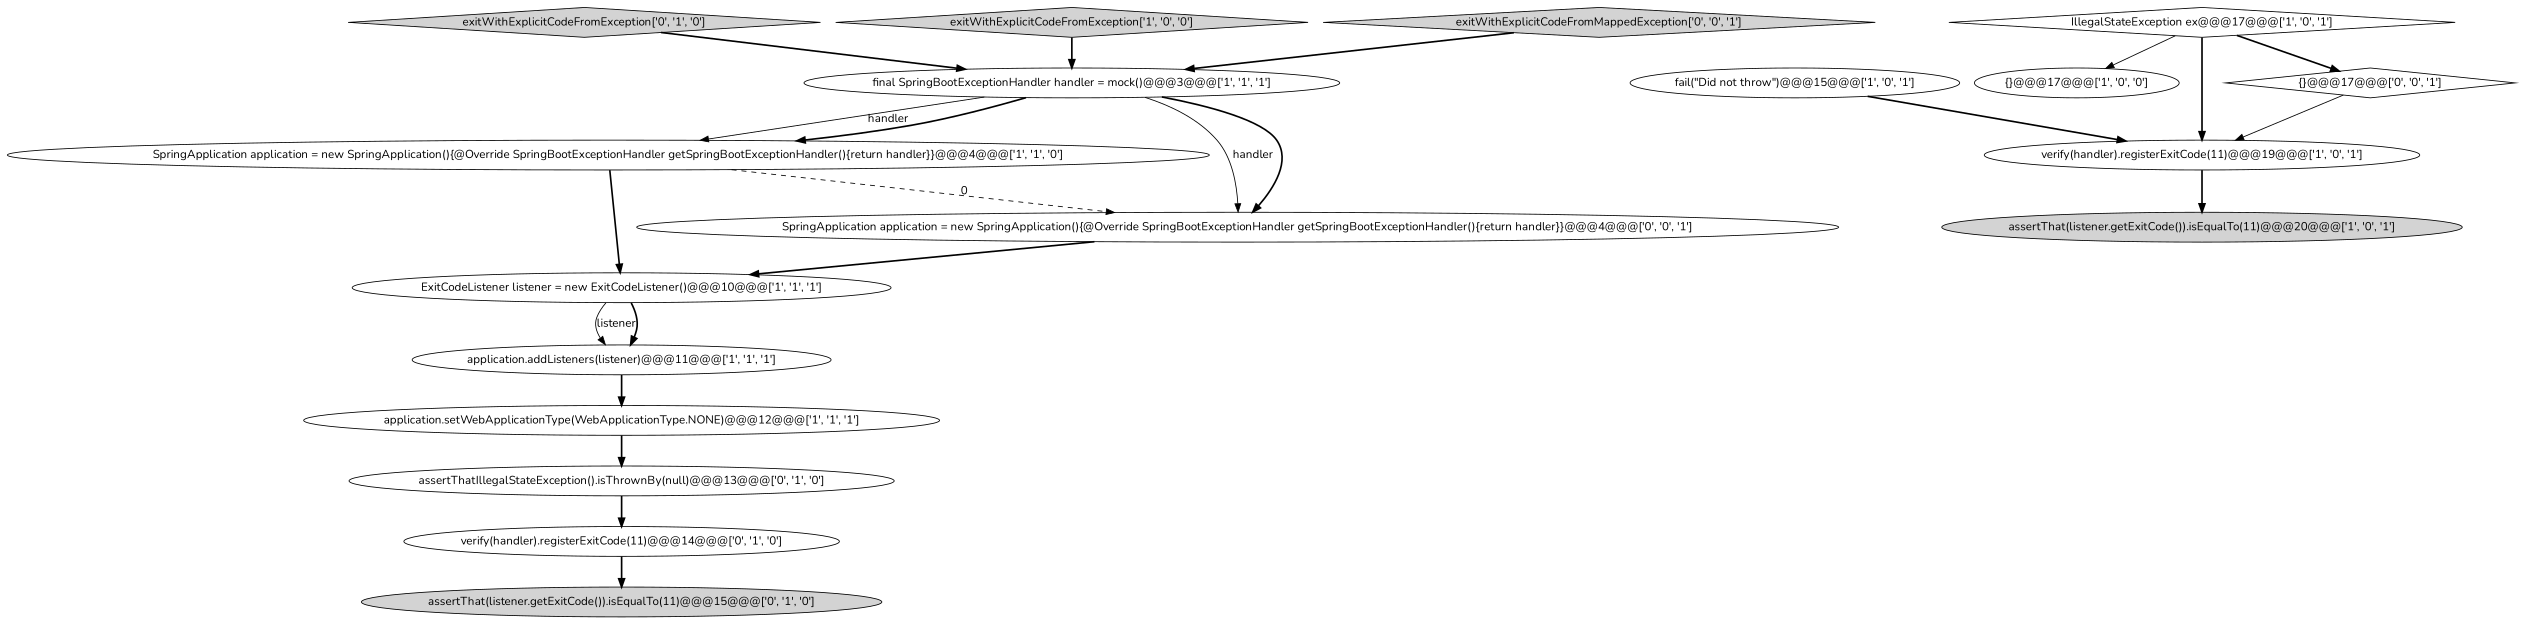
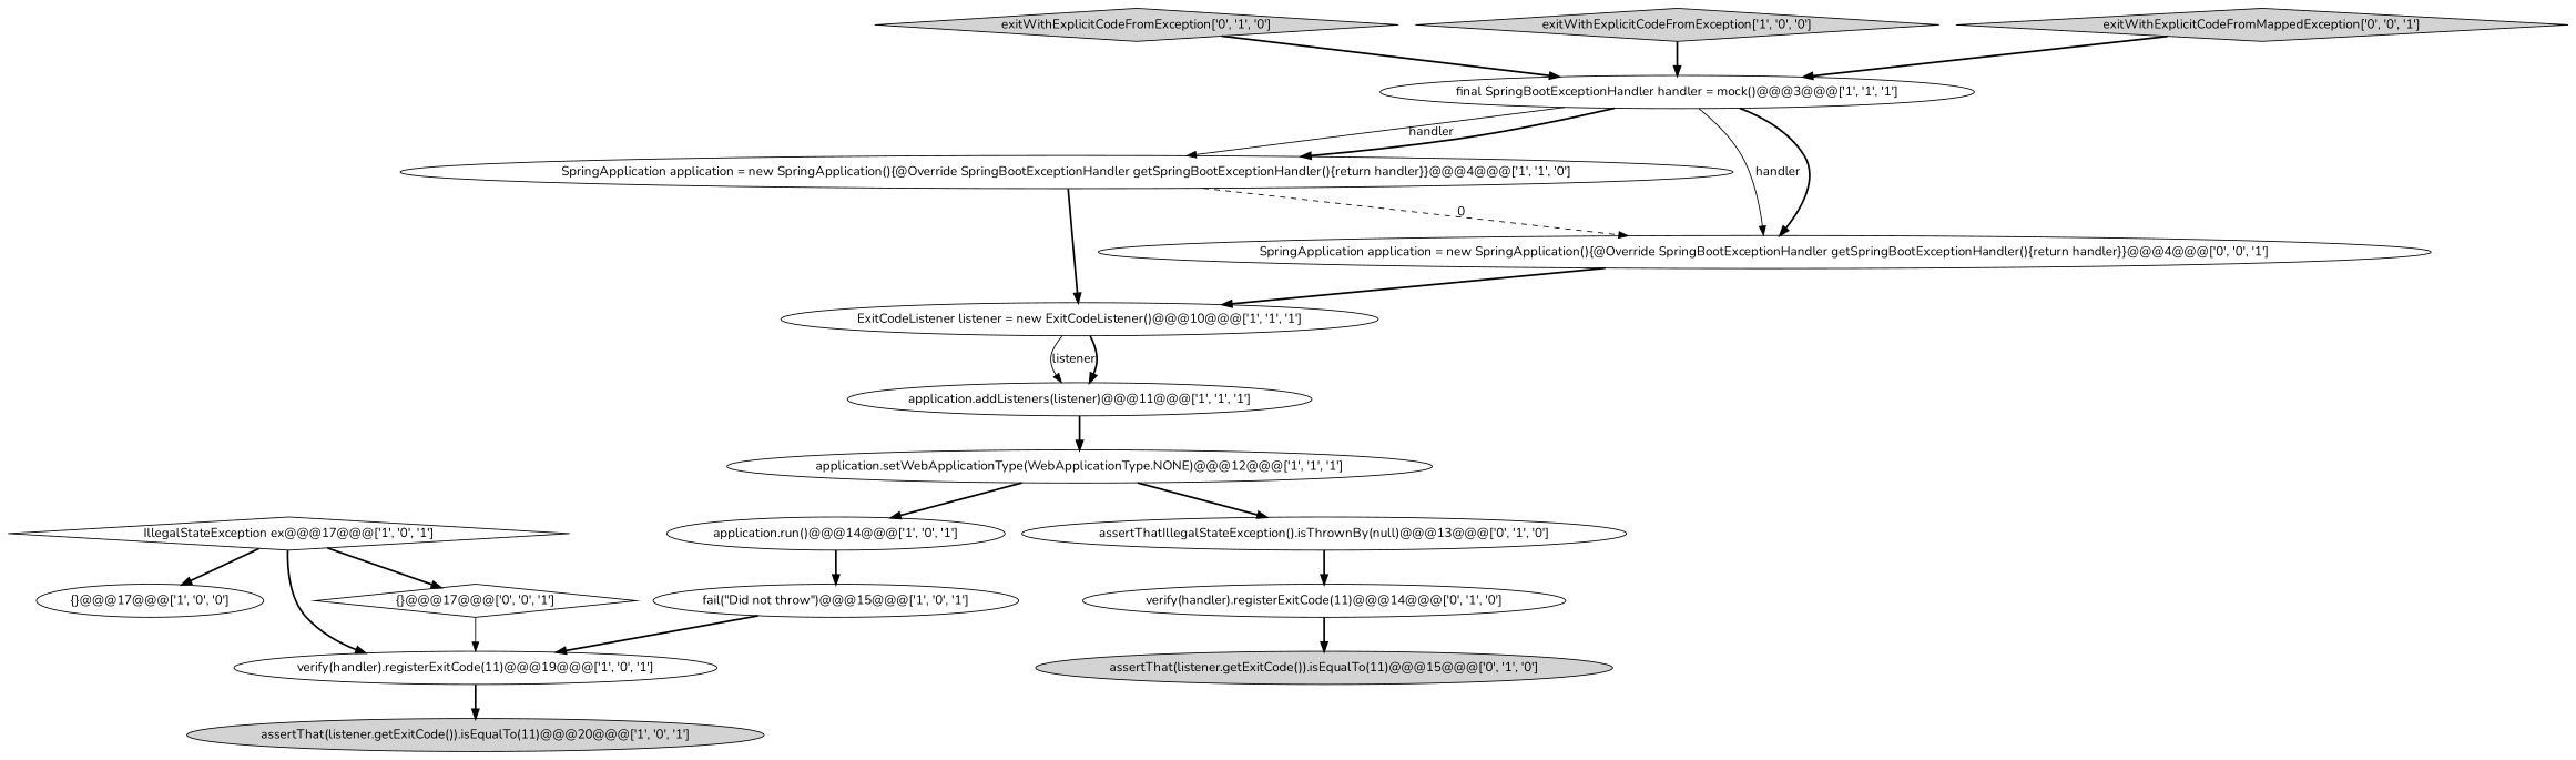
  digraph {
    fontname=Nunito
    node [fillcolor=white fontname=Nunito shape=ellipse style=filled]
    edge [fontname=Nunito style=bold]
    n1 [label="application.setWebApplicationType(WebApplicationType.NONE)@@@12@@@['1', '1', '1']"]
+   n2 [label="application.run()@@@14@@@['1', '0', '1']"]
    n3 [label="assertThatIllegalStateException().isThrownBy(null)@@@13@@@['0', '1', '0']"]
    n4 [label="fail(\"Did not throw\")@@@15@@@['1', '0', '1']"]
    n5 [label="verify(handler).registerExitCode(11)@@@14@@@['0', '1', '0']"]
    n6 [label="{}@@@17@@@['1', '0', '0']"]
    n7 [label="verify(handler).registerExitCode(11)@@@19@@@['1', '0', '1']"]
    n8 [fillcolor=lightgray label="assertThat(listener.getExitCode()).isEqualTo(11)@@@20@@@['1', '0', '1']"]
    n9 [label="SpringApplication application = new SpringApplication(){@Override SpringBootExceptionHandler getSpringBootExceptionHandler(){return handler}}@@@4@@@['1', '1', '0']"]
    n10 [label="ExitCodeListener listener = new ExitCodeListener()@@@10@@@['1', '1', '1']"]
    n11 [label="SpringApplication application = new SpringApplication(){@Override SpringBootExceptionHandler getSpringBootExceptionHandler(){return handler}}@@@4@@@['0', '0', '1']"]
    n12 [label="application.addListeners(listener)@@@11@@@['1', '1', '1']"]
    n13 [fillcolor=lightgray label="exitWithExplicitCodeFromException['0', '1', '0']" shape=diamond]
    n14 [label="final SpringBootExceptionHandler handler = mock()@@@3@@@['1', '1', '1']"]
    n15 [fillcolor=lightgray label="assertThat(listener.getExitCode()).isEqualTo(11)@@@15@@@['0', '1', '0']"]
    n16 [fillcolor=lightgray label="exitWithExplicitCodeFromException['1', '0', '0']" shape=diamond]
    n17 [fillcolor=lightgray label="exitWithExplicitCodeFromMappedException['0', '0', '1']" shape=diamond]
    n18 [label="{}@@@17@@@['0', '0', '1']" shape=diamond]
    n19 [label="IllegalStateException ex@@@17@@@['1', '0', '1']" shape=diamond]
+   n1 -> n2
    n1 -> n3
+   n2 -> n4
    n3 -> n5
    n4 -> n7
    n5 -> n15
    n7 -> n8
    n9 -> n10
    n9 -> n11 [label=0 style=dashed]
    n10 -> n12 [label=listener style=solid]
    n10 -> n12
    n11 -> n10
    n12 -> n1
    n13 -> n14
    n14 -> n9 [label=handler style=solid]
    n14 -> n9
    n14 -> n11 [label=handler style=solid]
    n14 -> n11
    n16 -> n14
    n17 -> n14
    n18 -> n7 [style=solid]
-   n19 -> n6 [style=solid]
+   n19 -> n6
    n19 -> n7
    n19 -> n18
  }
